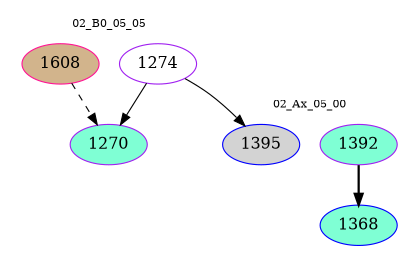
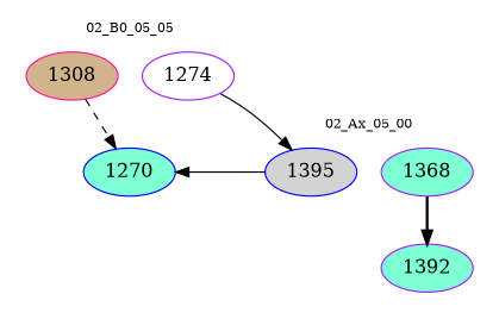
  digraph {
    node [color=purple fillcolor=aquamarine style=filled]
    edge [color=black style=solid]
    n1 [label=1392]
-   n2 [color=blue label=1368]
+   n2 [label=1368]
    n3 [color=blue fillcolor=lightgrey label=1395]
    n4 [fillcolor=white label=1274]
-   n5 [label=1270]
-   n6 [color=deeppink fillcolor=tan label=1608]
+   n5 [color=blue label=1270]
+   n6 [color=deeppink fillcolor=tan label=1308]
    subgraph cluster_1 {
      color=white
      fontsize=10
      label="02_Ax_05_00"
      n1
      n2
      n3
    }
    subgraph cluster_2 {
      color=white
      fontsize=10
      label="02_B0_05_05"
      n4
      n5
      n6
    }
-   n1 -> n2 [style=bold]
+   n2 -> n1 [style=bold]
    n4 -> n3
-   n4 -> n5
+   n3 -> n5
    n6 -> n5 [style=dashed]
  }
